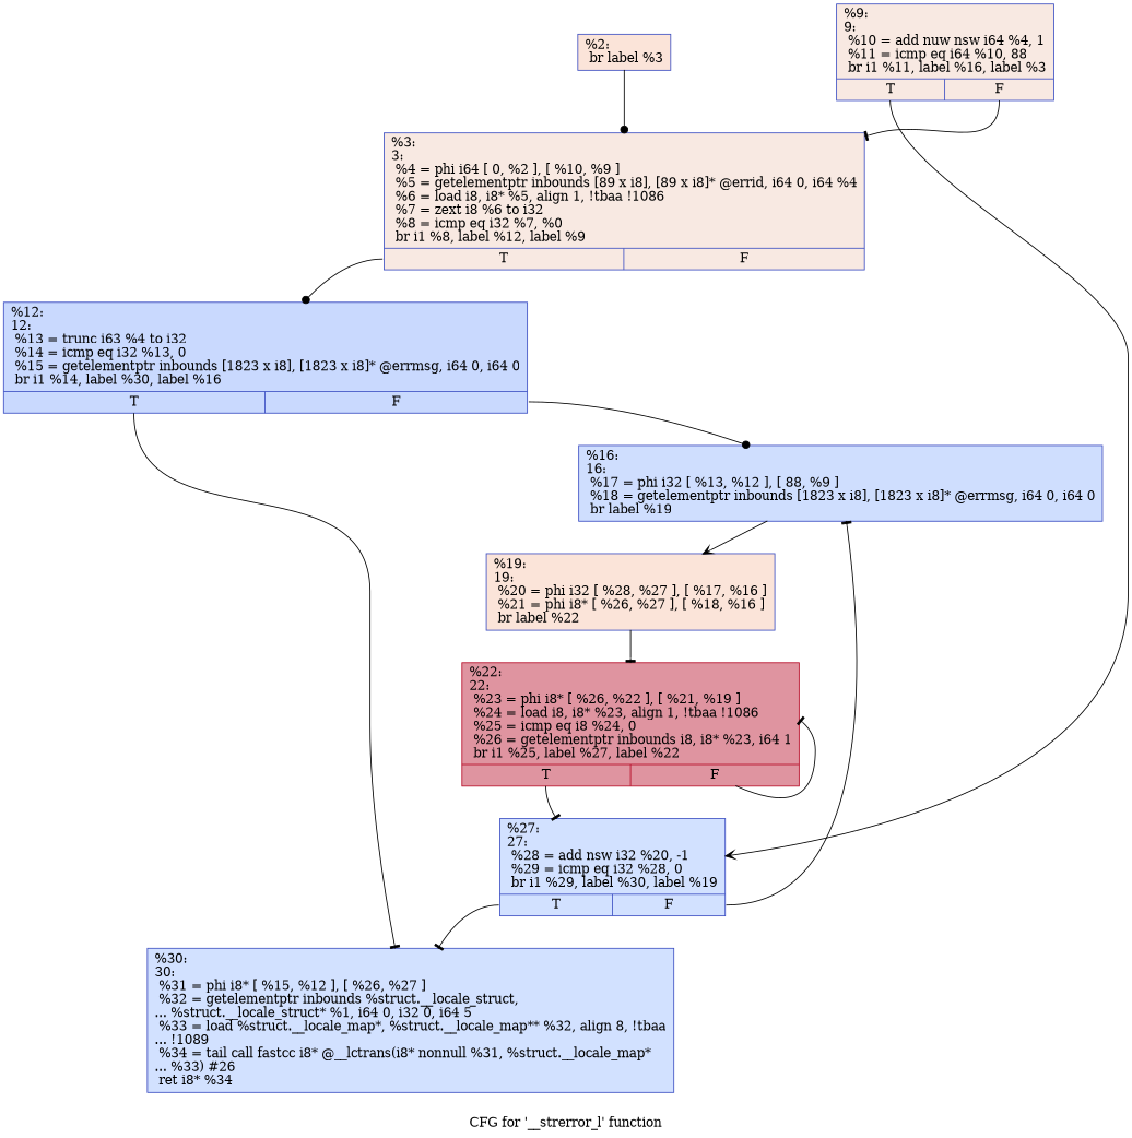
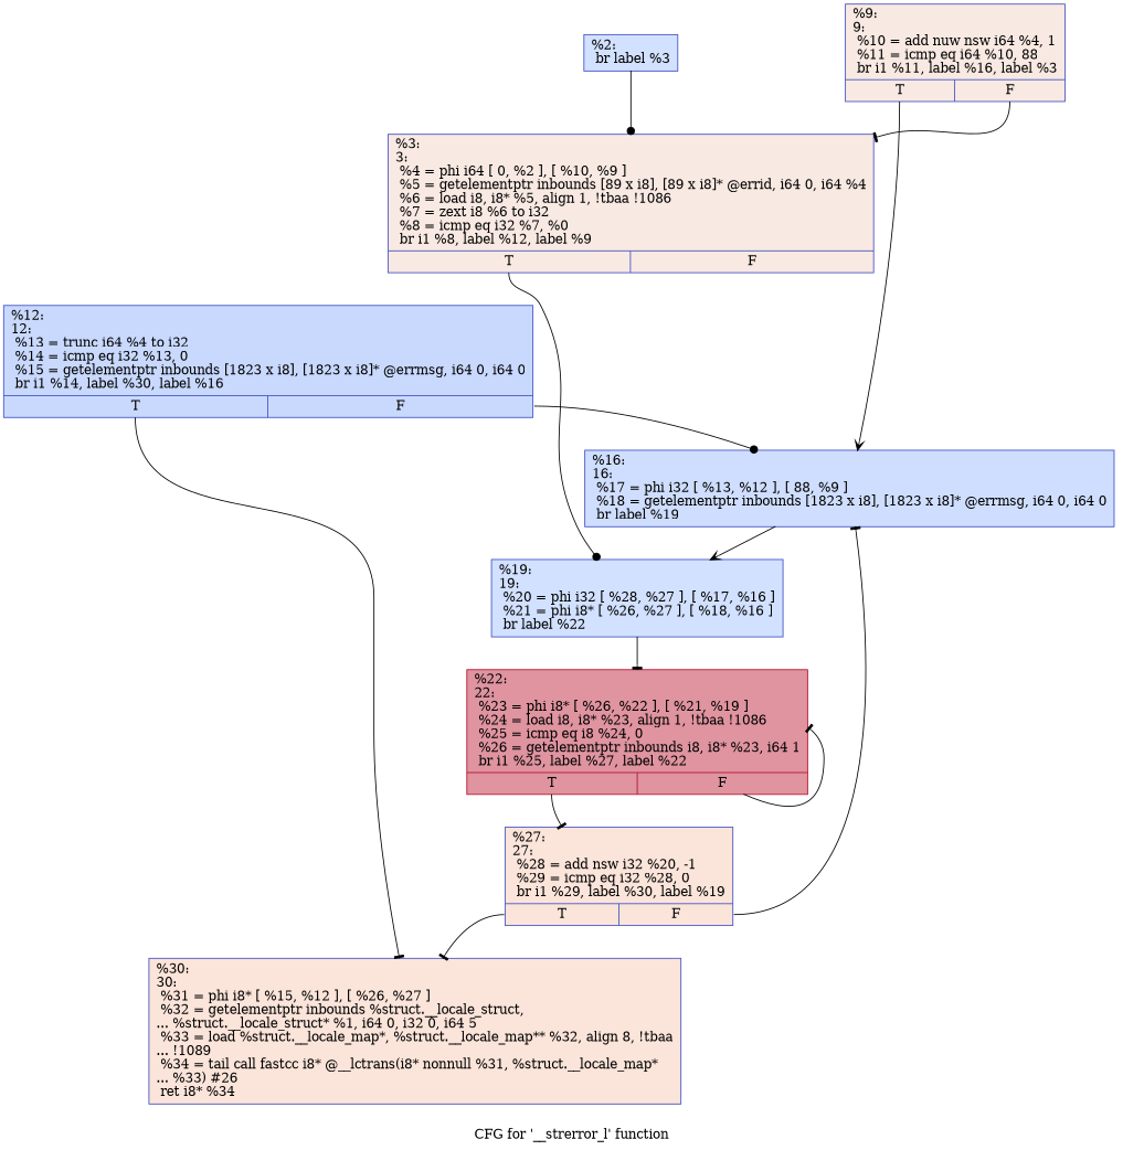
  digraph {
    label="CFG for '__strerror_l' function"
    node [color="#3d50c3ff" fillcolor="#9abbff70" shape=record style=filled]
    edge [arrowhead=tee tailport=s0]
-   n1 [fillcolor="#f5c1a970" label="{%2:\l  br label %3\l}"]
+   n1 [label="{%2:\l  br label %3\l}"]
    n2 [fillcolor="#efcebd70" label="{%3:\l3:                                                \l  %4 = phi i64 [ 0, %2 ], [ %10, %9 ]\l  %5 = getelementptr inbounds [89 x i8], [89 x i8]* @errid, i64 0, i64 %4\l  %6 = load i8, i8* %5, align 1, !tbaa !1086\l  %7 = zext i8 %6 to i32\l  %8 = icmp eq i32 %7, %0\l  br i1 %8, label %12, label %9\l|{<s0>T|<s1>F}}"]
-   n3 [fillcolor="#85a8fc70" label="{%12:\l12:                                               \l  %13 = trunc i63 %4 to i32\l  %14 = icmp eq i32 %13, 0\l  %15 = getelementptr inbounds [1823 x i8], [1823 x i8]* @errmsg, i64 0, i64 0\l  br i1 %14, label %30, label %16\l|{<s0>T|<s1>F}}"]
+   n3 [fillcolor="#85a8fc70" label="{%12:\l12:                                               \l  %13 = trunc i64 %4 to i32\l  %14 = icmp eq i32 %13, 0\l  %15 = getelementptr inbounds [1823 x i8], [1823 x i8]* @errmsg, i64 0, i64 0\l  br i1 %14, label %30, label %16\l|{<s0>T|<s1>F}}"]
    n4 [fillcolor="#93b5fe70" label="{%16:\l16:                                               \l  %17 = phi i32 [ %13, %12 ], [ 88, %9 ]\l  %18 = getelementptr inbounds [1823 x i8], [1823 x i8]* @errmsg, i64 0, i64 0\l  br label %19\l}"]
-   n5 [label="{%30:\l30:                                               \l  %31 = phi i8* [ %15, %12 ], [ %26, %27 ]\l  %32 = getelementptr inbounds %struct.__locale_struct,\l... %struct.__locale_struct* %1, i64 0, i32 0, i64 5\l  %33 = load %struct.__locale_map*, %struct.__locale_map** %32, align 8, !tbaa\l... !1089\l  %34 = tail call fastcc i8* @__lctrans(i8* nonnull %31, %struct.__locale_map*\l... %33) #26\l  ret i8* %34\l}"]
+   n5 [fillcolor="#f5c1a970" label="{%30:\l30:                                               \l  %31 = phi i8* [ %15, %12 ], [ %26, %27 ]\l  %32 = getelementptr inbounds %struct.__locale_struct,\l... %struct.__locale_struct* %1, i64 0, i32 0, i64 5\l  %33 = load %struct.__locale_map*, %struct.__locale_map** %32, align 8, !tbaa\l... !1089\l  %34 = tail call fastcc i8* @__lctrans(i8* nonnull %31, %struct.__locale_map*\l... %33) #26\l  ret i8* %34\l}"]
    n6 [fillcolor="#efcebd70" label="{%9:\l9:                                                \l  %10 = add nuw nsw i64 %4, 1\l  %11 = icmp eq i64 %10, 88\l  br i1 %11, label %16, label %3\l|{<s0>T|<s1>F}}"]
-   n7 [fillcolor="#f5c1a970" label="{%19:\l19:                                               \l  %20 = phi i32 [ %28, %27 ], [ %17, %16 ]\l  %21 = phi i8* [ %26, %27 ], [ %18, %16 ]\l  br label %22\l}"]
+   n7 [label="{%19:\l19:                                               \l  %20 = phi i32 [ %28, %27 ], [ %17, %16 ]\l  %21 = phi i8* [ %26, %27 ], [ %18, %16 ]\l  br label %22\l}"]
    n8 [color="#b70d28ff" fillcolor="#b70d2870" label="{%22:\l22:                                               \l  %23 = phi i8* [ %26, %22 ], [ %21, %19 ]\l  %24 = load i8, i8* %23, align 1, !tbaa !1086\l  %25 = icmp eq i8 %24, 0\l  %26 = getelementptr inbounds i8, i8* %23, i64 1\l  br i1 %25, label %27, label %22\l|{<s0>T|<s1>F}}"]
-   n9 [label="{%27:\l27:                                               \l  %28 = add nsw i32 %20, -1\l  %29 = icmp eq i32 %28, 0\l  br i1 %29, label %30, label %19\l|{<s0>T|<s1>F}}"]
+   n9 [fillcolor="#f5c1a970" label="{%27:\l27:                                               \l  %28 = add nsw i32 %20, -1\l  %29 = icmp eq i32 %28, 0\l  br i1 %29, label %30, label %19\l|{<s0>T|<s1>F}}"]
    n1 -> n2 [arrowhead=dot]
-   n2 -> n3 [arrowhead=dot]
+   n2 -> n7 [arrowhead=dot]
    n3 -> n4 [arrowhead=dot tailport=s1]
    n3 -> n5
    n4 -> n7 [arrowhead=vee]
    n6 -> n2 [tailport=s1]
-   n6 -> n9 [arrowhead=vee]
+   n6 -> n4 [arrowhead=vee]
    n7 -> n8
    n8 -> n8 [tailport=s1]
    n8 -> n9
    n9 -> n4 [tailport=s1]
    n9 -> n5
  }
